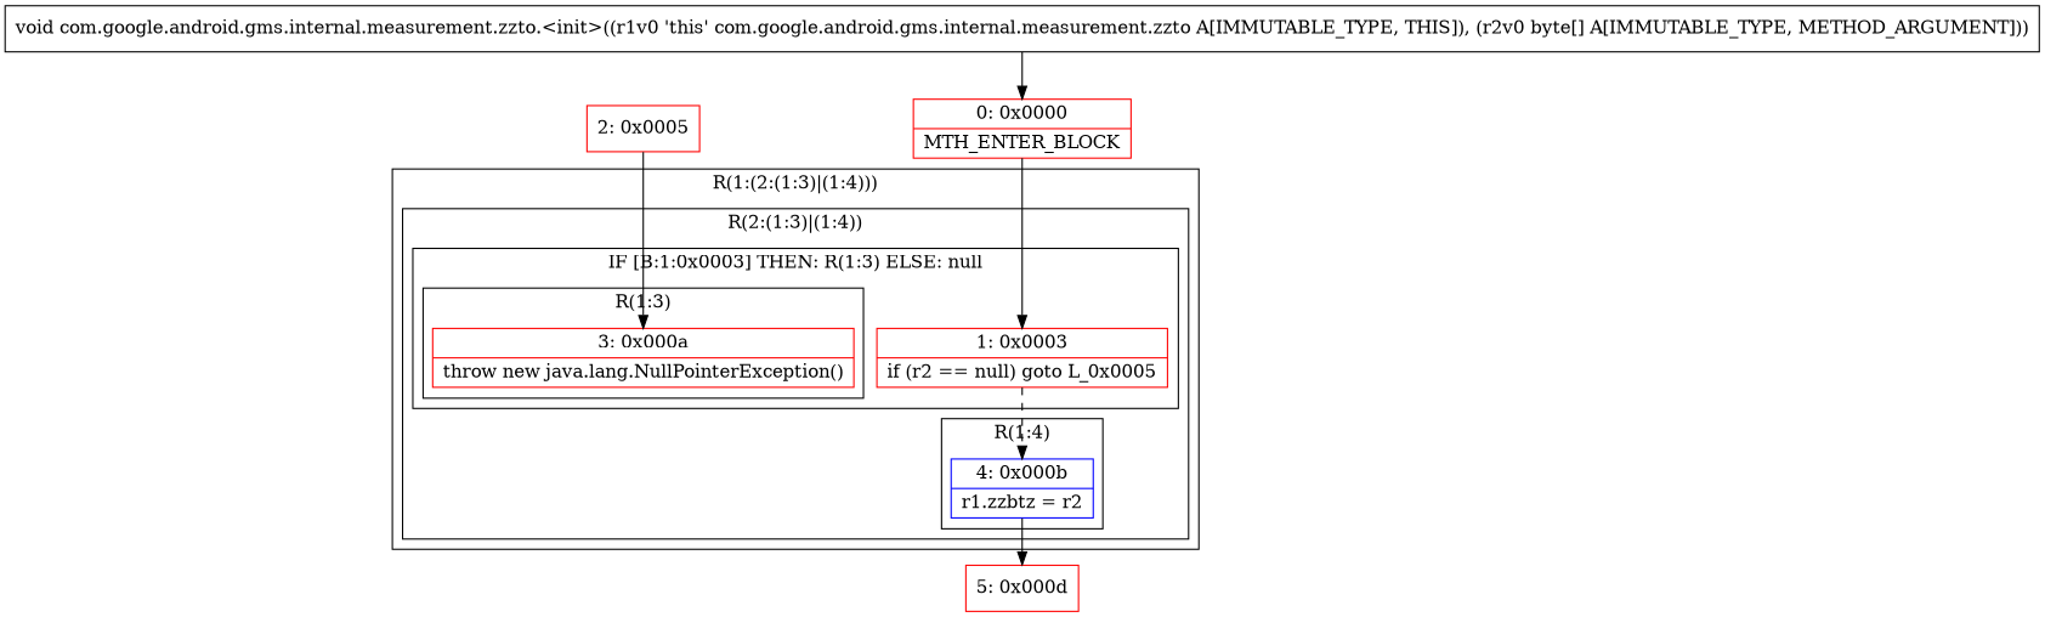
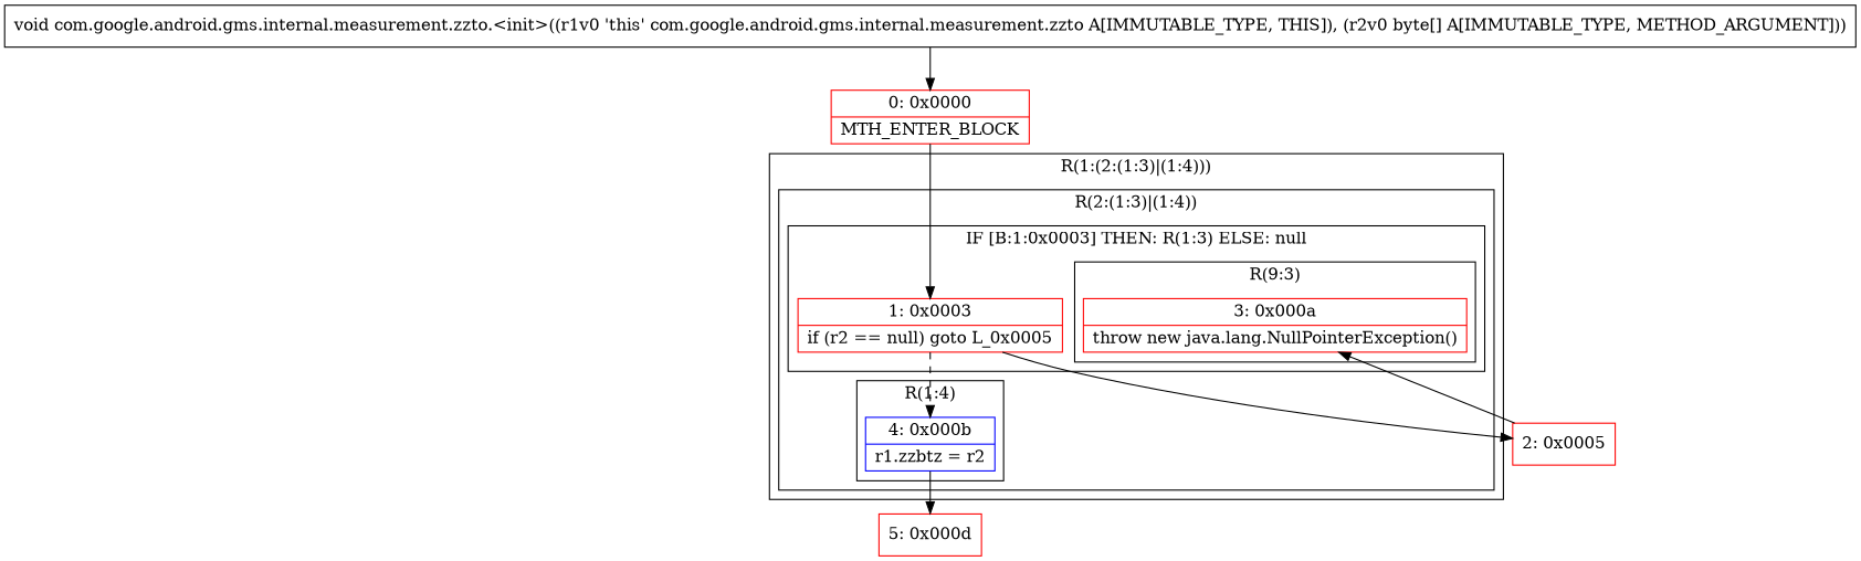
  digraph {
    node [color=red shape=record]
    n1 [label="{3\:\ 0x000a|throw new java.lang.NullPointerException()\l}"]
    n2 [label="{1\:\ 0x0003|if (r2 == null) goto L_0x0005\l}"]
    n3 [color=blue label="{4\:\ 0x000b|r1.zzbtz = r2\l}"]
    n4 [label="{2\:\ 0x0005}"]
    n5 [label="{5\:\ 0x000d}"]
    n6 [label="{0\:\ 0x0000|MTH_ENTER_BLOCK\l}"]
    n7 [label="{void com.google.android.gms.internal.measurement.zzto.\<init\>((r1v0 'this' com.google.android.gms.internal.measurement.zzto A[IMMUTABLE_TYPE, THIS]), (r2v0 byte[] A[IMMUTABLE_TYPE, METHOD_ARGUMENT])) }" color=""]
    subgraph cluster_1 {
      label="R(1:(2:(1:3)|(1:4)))"
      subgraph cluster_2 {
        label="R(2:(1:3)|(1:4))"
        subgraph cluster_3 {
          label="IF [B:1:0x0003] THEN: R(1:3) ELSE: null"
          n2
          subgraph cluster_4 {
-           label="R(1:3)"
+           label="R(9:3)"
            n1
          }
        }
        subgraph cluster_5 {
          label="R(1:4)"
          n3
        }
      }
    }
    n2 -> n3 [style=dashed]
+   n2 -> n4
    n3 -> n5
    n4 -> n1
    n6 -> n2
    n7 -> n6
  }
